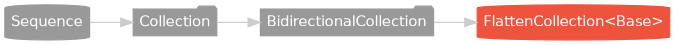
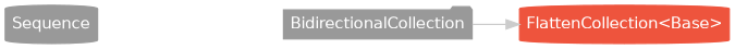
  strict digraph {
    rankdir=LR
    node [color="#999999" fillcolor="#999999" fontcolor=white fontname=Helvetica fontsize=12 margin="0.07,0.05" shape=cylinder style="filled,rounded"]
    edge [color="#cccccc"]
    "FlattenCollection<Base>" [color="#ee543d" fillcolor="#ee543d" height=0.3 style=filled]
    BidirectionalCollection [height=0.3 shape=folder]
-   Collection [height=0.3 shape=folder]
    Sequence [height=0.3]
    subgraph sub_1 {
      rank=max
      "FlattenCollection<Base>"
    }
    BidirectionalCollection -> "FlattenCollection<Base>"
-   Collection -> BidirectionalCollection
-   Sequence -> Collection
  }
